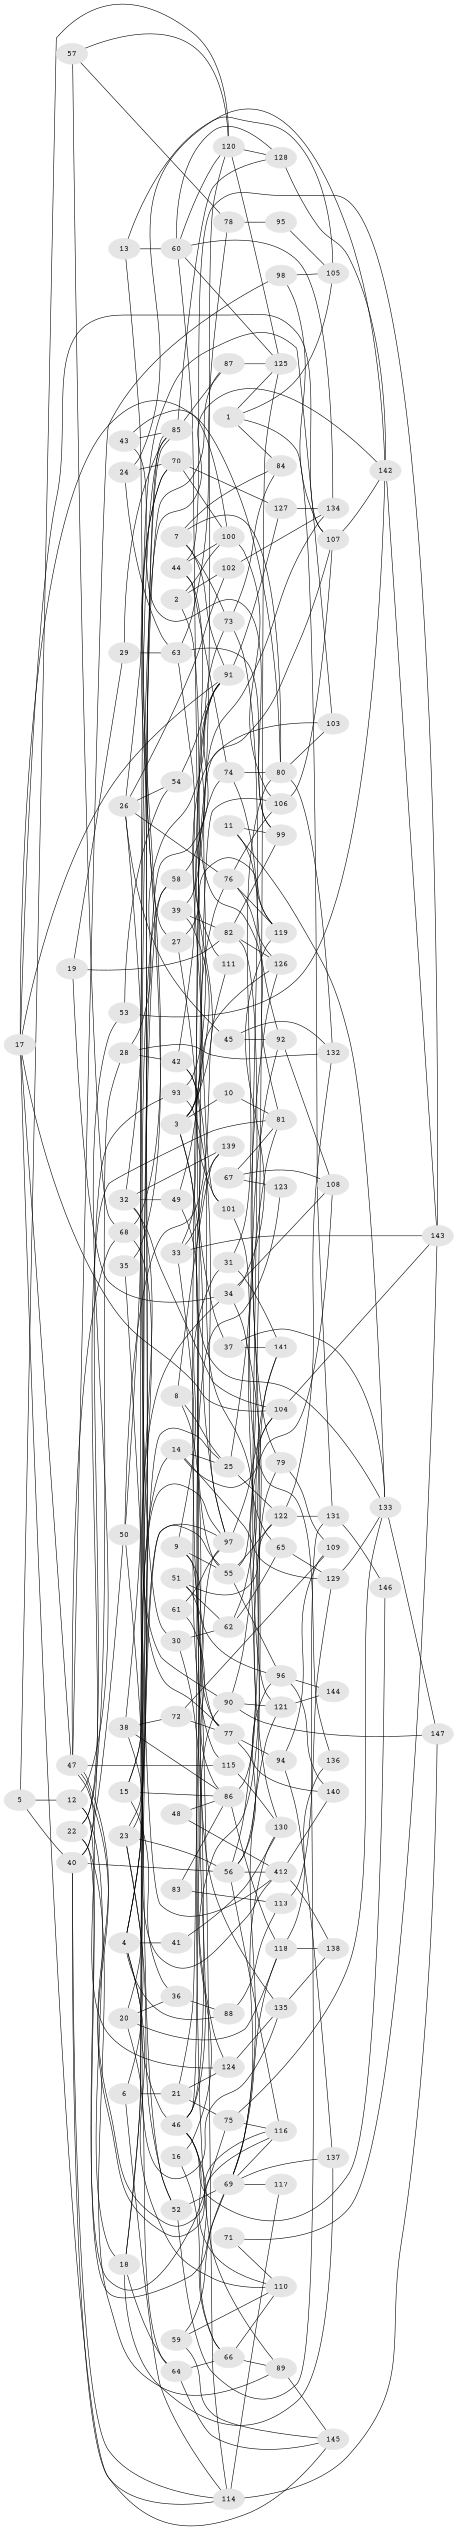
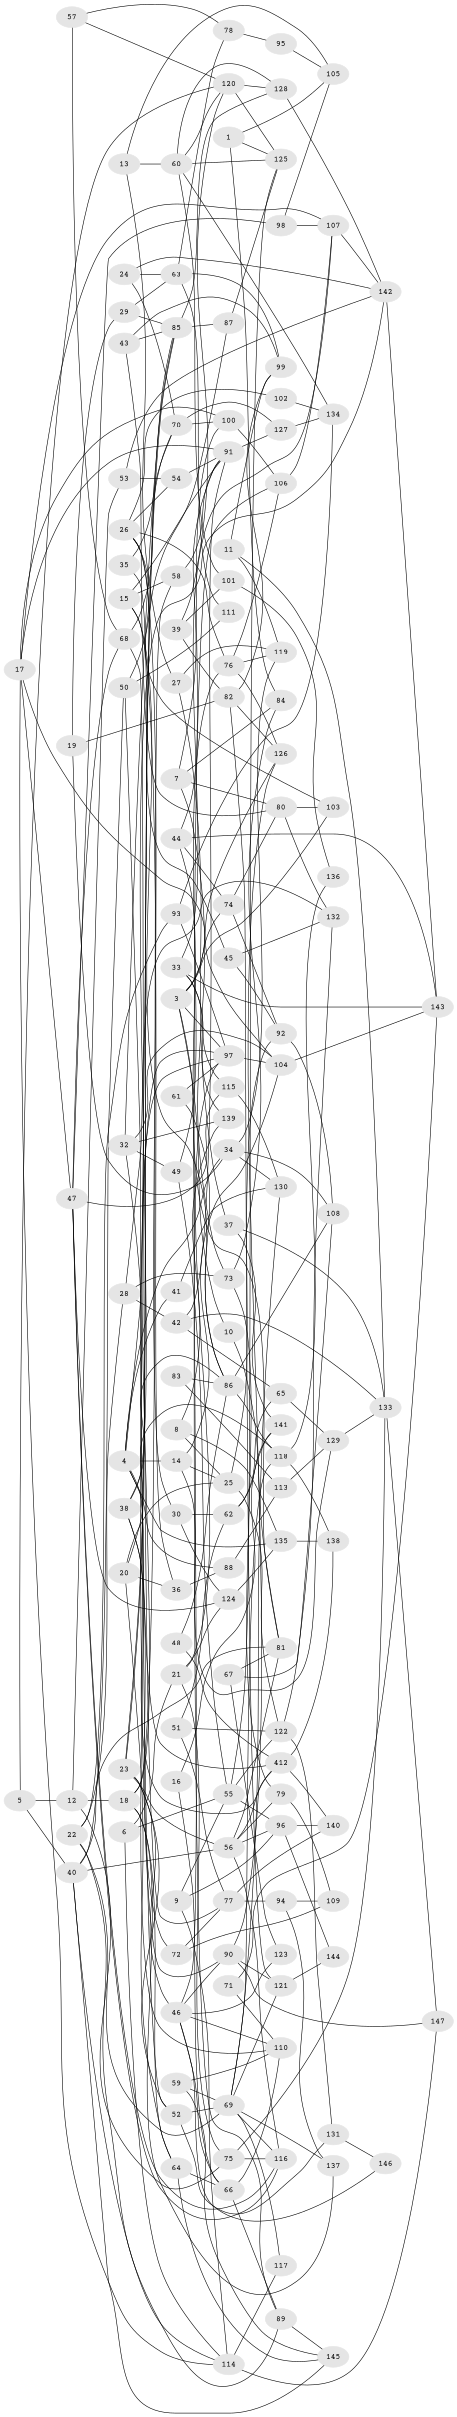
  graph {
    fontname="Courier Prime"
    rankdir=LR
    node [color=gray90 fontname="Courier Prime" style=filled]
    edge [fontname="Courier Prime"]
    1
    84
    105
    125
    131
    146
-   2
    77
    100
    102
    94
    140
    106
    134
    3
    10
    74
    89
    97
    103
    126
    81
    80
    92
    145
    104
    4
    14
    34
    41
    88
    110
    135
    25
    129
    119
    108
    130
    113
    138
    5
    12
    40
    120
    18
    53
    75
    114
    56
    50
    128
    6
    21
    55
    124
    96
    122
    117
    147
    7
    73
    91
    79
    132
    127
    8
    139
    9
-   31
    141
    144
    11
    99
    133
    58
    64
    137
    142
    54
    116
    13
    27
    60
    37
    101
    143
    15
    36
    86
    118
    16
    66
    17
    47
    107
    115
    68
    98
    19
    29
    82
    85
    63
    121
    20
    136
    22
    28
    69
    93
    42
    23
    46
    52
    90
    123
    n117 [label=412]
    87
    24
    70
    111
    78
    26
    30
    45
    76
    62
    65
    32
    49
    33
    35
    38
    72
    109
    39
    43
    44
    48
    51
    57
    95
    59
    61
    67
    71
    83
    1 -- 84
    1 -- 105
    1 -- 125
-   1 -- 131
    131 -- 146
-   2 -- 77
-   2 -- 100
-   2 -- 102
    77 -- 94
    77 -- 140
    100 -- 106
    102 -- 134
    94 -- 137
    94 -- 109
    106 -- 107
    3 -- 10
    3 -- 74
    3 -- 89
    3 -- 97
    3 -- 103
    3 -- 126
    10 -- 81
    74 -- 80
    74 -- 92
    89 -- 145
    97 -- 104
    80 -- 103
    80 -- 132
    92 -- 108
    104 -- 143
    4 -- 97
    4 -- 14
    4 -- 34
    4 -- 41
    4 -- 88
    4 -- 110
    4 -- 135
    14 -- 104
    14 -- 25
    14 -- 129
    34 -- 119
    34 -- 108
    34 -- 130
    41 -- 130
    88 -- 113
    135 -- 138
    25 -- 92
    25 -- 122
    129 -- 133
    113 -- 129
    5 -- 12
    5 -- 40
    5 -- 120
    12 -- 18
    12 -- 53
    12 -- 75
    40 -- 81
    40 -- 145
    40 -- 114
    40 -- 56
    40 -- 50
    120 -- 125
    120 -- 128
    18 -- 97
    18 -- 58
    18 -- 64
    18 -- 137
    53 -- 142
    53 -- 54
    75 -- 133
    75 -- 116
    114 -- 117
    114 -- 147
    56 -- 81
    56 -- 96
    56 -- 79
    56 -- 116
    56 -- n117
    50 -- 52
    50 -- 87
    50 -- 111
    128 -- 142
    6 -- 114
    6 -- 21
    6 -- 55
    21 -- 97
    21 -- 75
    21 -- 124
    55 -- 125
    55 -- 96
    55 -- 122
    124 -- 135
    96 -- 140
    96 -- 144
    122 -- 131
    122 -- 132
    7 -- 84
    7 -- 80
    7 -- 73
    7 -- 91
    73 -- 84
    73 -- 79
    91 -- 127
    79 -- 109
    127 -- 134
    8 -- 135
    8 -- 25
    8 -- 139
    9 -- 114
    9 -- 55
    9 -- 96
-   9 -- 31
-   31 -- 80
-   31 -- 141
    11 -- 119
    11 -- 99
    11 -- 133
    133 -- 147
    58 -- 91
    64 -- 145
    64 -- 66
    142 -- 143
    54 -- 91
    13 -- 105
    13 -- 27
    13 -- 60
    27 -- 119
    27 -- 37
    60 -- 125
    60 -- 134
    60 -- 120
    60 -- 128
    60 -- 101
    37 -- 141
    37 -- 133
    101 -- 136
    15 -- 91
    15 -- 58
    15 -- 36
    15 -- 86
    36 -- 88
    86 -- 108
    86 -- 118
    118 -- 138
    118 -- 136
    16 -- 141
    16 -- 66
    66 -- 89
    66 -- 110
    17 -- 100
    17 -- 104
    17 -- 114
    17 -- 91
    17 -- 47
    17 -- 107
    47 -- 124
    47 -- 116
    47 -- 116
    47 -- 115
    47 -- 68
    47 -- 98
    107 -- 142
    115 -- 130
    68 -- 77
    68 -- 70
    98 -- 105
    98 -- 107
    19 -- 34
    19 -- 29
    19 -- 82
    29 -- 85
    29 -- 63
    82 -- 126
    82 -- 99
    82 -- 121
    85 -- 128
    85 -- 87
    63 -- 99
    63 -- 111
    63 -- 78
    121 -- 144
    20 -- 25
    20 -- 64
    20 -- 36
    20 -- 118
    22 -- 89
    22 -- 28
    22 -- 69
    22 -- 93
    28 -- 73
    28 -- 132
    28 -- 42
    69 -- 130
    69 -- 117
    69 -- 137
    69 -- 116
    69 -- 118
    69 -- 121
    93 -- 134
    93 -- 97
    42 -- 91
    42 -- 133
    42 -- 65
    23 -- 56
    23 -- 85
    23 -- 85
    23 -- 46
    23 -- 52
    46 -- 146
    46 -- 106
    46 -- 110
    46 -- 66
    46 -- 90
    46 -- 123
    52 -- 131
    52 -- 69
    90 -- 126
    90 -- 147
    90 -- 121
    n117 -- 140
    n117 -- 138
    87 -- 125
    24 -- 142
    24 -- 63
    24 -- 70
    70 -- 100
    70 -- 127
    78 -- 95
    26 -- 102
    26 -- 103
    26 -- 54
    26 -- 30
    26 -- 45
    26 -- 76
    30 -- 124
    30 -- 62
    45 -- 92
    45 -- 132
    76 -- 106
    76 -- 126
    76 -- 119
    62 -- 141
    62 -- 65
    65 -- 129
    32 -- 104
    32 -- 139
    32 -- 85
    32 -- 90
    32 -- 49
    49 -- 55
    49 -- 76
    33 -- 139
    33 -- 143
    33 -- 107
    33 -- 115
    35 -- n117
    35 -- 70
    38 -- 142
    38 -- 86
    38 -- n117
    38 -- 72
    72 -- 77
    72 -- 109
    39 -- 120
    39 -- 101
    39 -- 82
    43 -- 80
    43 -- 99
    43 -- 85
    44 -- 100
    44 -- 74
    44 -- 81
    44 -- 143
    48 -- 86
    48 -- n117
    51 -- 77
    51 -- 122
    51 -- 62
    57 -- 120
    57 -- 68
    57 -- 78
    95 -- 105
    59 -- 145
    59 -- 110
    59 -- 69
    61 -- 97
    61 -- 86
    67 -- 81
    67 -- 108
    67 -- 123
    71 -- 110
    71 -- 143
    83 -- 113
    83 -- 86
  }
